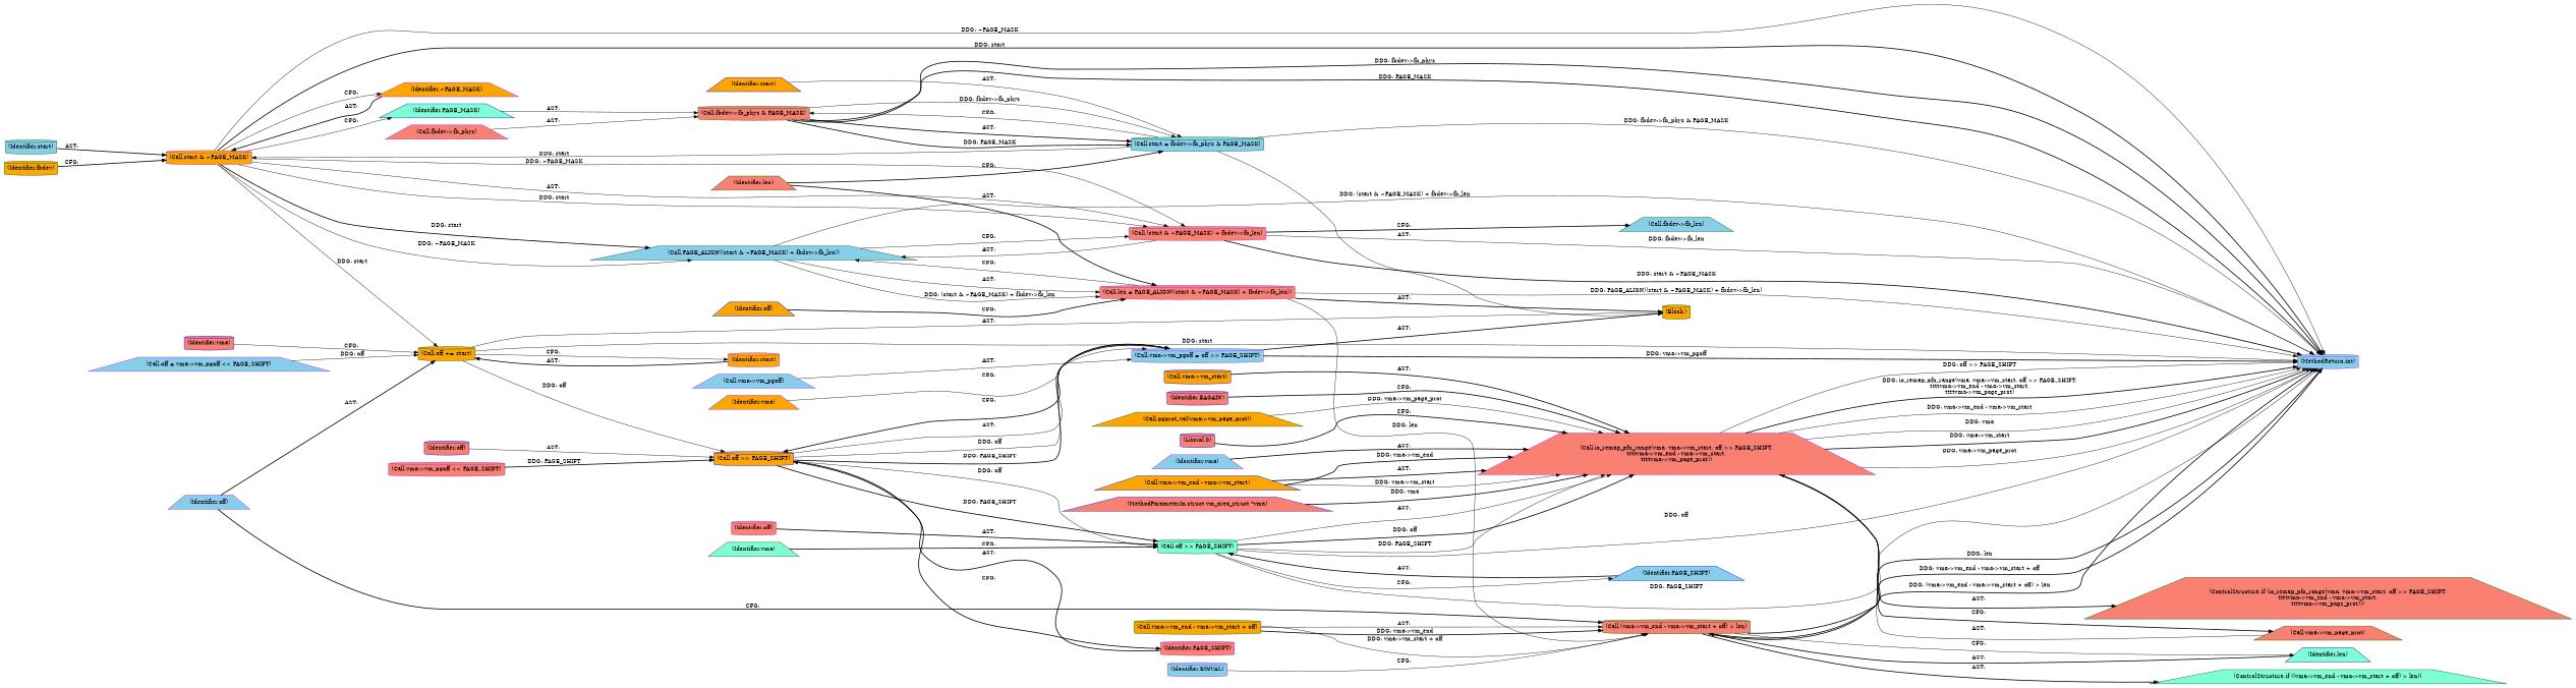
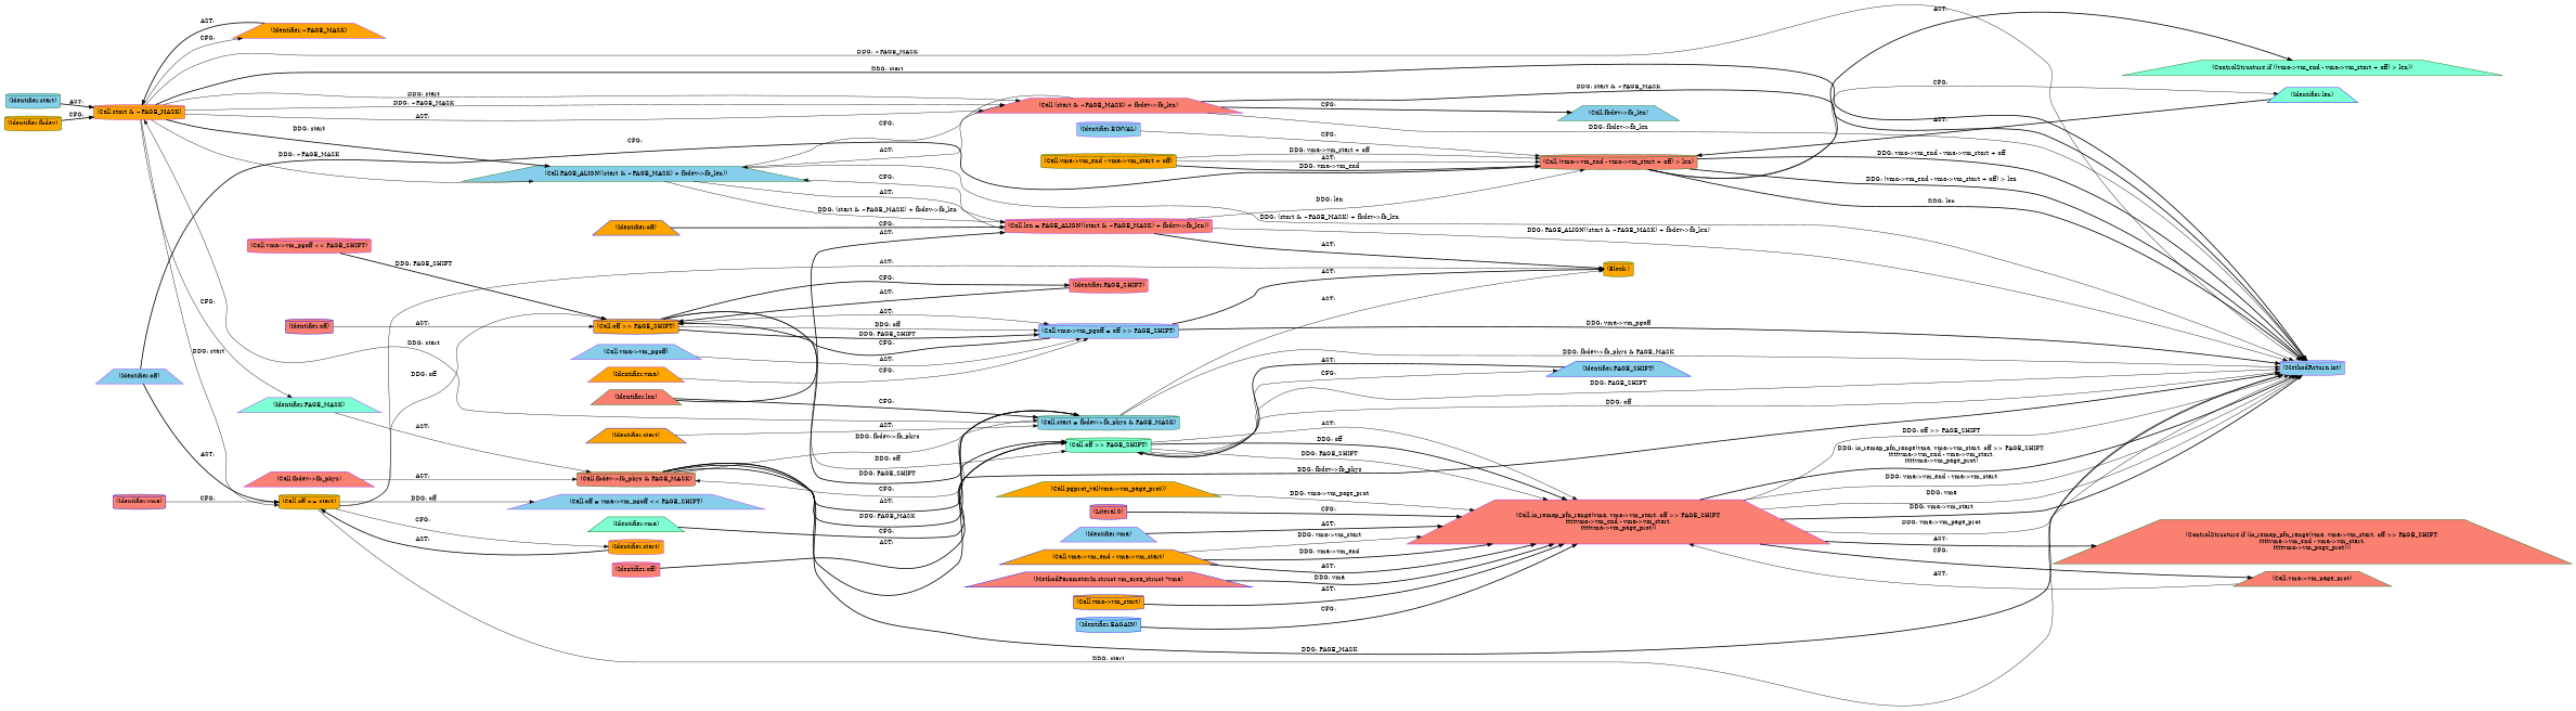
  digraph {
    rankdir=LR
    node [color=purple fillcolor=salmon shape=cylinder style=filled]
    edge [style=solid]
    n1 [fillcolor=orange label="(Call,start & ~PAGE_MASK)"]
    n2 [color=darkgreen fillcolor=skyblue label="(Call,PAGE_ALIGN((start & ~PAGE_MASK) + fbdev->fb_len))" shape=trapezium]
-   n3 [label="(Call,(start & ~PAGE_MASK) + fbdev->fb_len)"]
+   n3 [label="(Call,(start & ~PAGE_MASK) + fbdev->fb_len)" shape=trapezium]
    n4 [color=darkgreen fillcolor=orange label="(Call,off += start)"]
    n5 [fillcolor=skyblue label="(MethodReturn,int)"]
    n6 [fillcolor=orange label="(Identifier,~PAGE_MASK)" shape=trapezium]
-   n7 [color=blue fillcolor=aquamarine label="(Identifier,PAGE_MASK)" shape=trapezium]
+   n7 [fillcolor=aquamarine label="(Identifier,PAGE_MASK)" shape=trapezium]
    n8 [label="(Call,len = PAGE_ALIGN((start & ~PAGE_MASK) + fbdev->fb_len))"]
    n9 [color=darkgreen fillcolor=skyblue label="(Call,fbdev->fb_len)" shape=trapezium]
    n10 [color=darkgreen fillcolor=orange label="(Block,)"]
    n11 [color=blue fillcolor=orange label="(Call,off >> PAGE_SHIFT)"]
    n12 [fillcolor=orange label="(Identifier,start)"]
    n13 [color=darkgreen fillcolor=skyblue label="(Call,start = fbdev->fb_phys & PAGE_MASK)"]
    n14 [color=darkgreen label="(Call,fbdev->fb_phys & PAGE_MASK)"]
    n15 [color=darkgreen label="(Call,(vma->vm_end - vma->vm_start + off) > len)"]
    n16 [color=blue fillcolor=aquamarine label="(Identifier,len)" shape=trapezium]
    n17 [color=darkgreen fillcolor=aquamarine label="(ControlStructure,if ((vma->vm_end - vma->vm_start + off) > len))" shape=trapezium]
    n18 [fillcolor=skyblue label="(Call,vma->vm_pgoff = off >> PAGE_SHIFT)"]
    n19 [color=darkgreen fillcolor=aquamarine label="(Call,off >> PAGE_SHIFT)"]
    n20 [label="(Identifier,PAGE_SHIFT)"]
    n21 [label="(Call,io_remap_pfn_range(vma, vma->vm_start, off >> PAGE_SHIFT,\n\t\t\t\tvma->vm_end - vma->vm_start,\n\t\t\t\tvma->vm_page_prot))" shape=trapezium]
    n22 [color=blue fillcolor=skyblue label="(Identifier,PAGE_SHIFT)" shape=trapezium]
    n23 [color=darkgreen label="(ControlStructure,if (io_remap_pfn_range(vma, vma->vm_start, off >> PAGE_SHIFT,\n\t\t\t\tvma->vm_end - vma->vm_start,\n\t\t\t\tvma->vm_page_prot)))" shape=trapezium]
    n24 [color=darkgreen label="(Call,vma->vm_page_prot)" shape=trapezium]
    n25 [color=darkgreen fillcolor=orange label="(Call,pgprot_val(vma->vm_page_prot))" shape=trapezium]
    n26 [color=blue label="(Identifier,vma)"]
    n27 [fillcolor=skyblue label="(Call,off = vma->vm_pgoff << PAGE_SHIFT)" shape=trapezium]
    n28 [label="(Call,fbdev->fb_phys)" shape=trapezium]
    n29 [label="(Identifier,off)"]
    n30 [fillcolor=skyblue label="(Identifier,off)" shape=trapezium]
    n31 [color=blue label="(Identifier,off)"]
    n32 [color=blue label="(Literal,0)"]
    n33 [color=blue fillcolor=orange label="(Identifier,start)" shape=trapezium]
    n34 [fillcolor=skyblue label="(Call,vma->vm_pgoff)" shape=trapezium]
    n35 [color=darkgreen fillcolor=aquamarine label="(Identifier,vma)" shape=trapezium]
    n36 [fillcolor=skyblue label="(Identifier,vma)" shape=trapezium]
    n37 [color=darkgreen fillcolor=skyblue label="(Identifier,start)"]
    n38 [color=darkgreen label="(Identifier,len)" shape=trapezium]
    n39 [label="(Call,vma->vm_pgoff << PAGE_SHIFT)"]
    n40 [fillcolor=skyblue label="(Identifier,EINVAL)"]
    n41 [color=blue fillcolor=orange label="(Call,vma->vm_end - vma->vm_start)" shape=trapezium]
    n42 [color=blue label="(MethodParameterIn,struct vm_area_struct *vma)" shape=trapezium]
    n43 [color=darkgreen fillcolor=orange label="(Call,vma->vm_end - vma->vm_start + off)"]
    n44 [fillcolor=orange label="(Identifier,vma)" shape=trapezium]
    n45 [color=blue fillcolor=orange label="(Call,vma->vm_start)"]
    n46 [color=blue fillcolor=orange label="(Identifier,off)" shape=trapezium]
    n47 [color=darkgreen fillcolor=orange label="(Identifier,fbdev)"]
-   n48 [color=blue label="(Identifier,EAGAIN)"]
+   n48 [color=blue fillcolor=skyblue label="(Identifier,EAGAIN)"]
    n1 -> n2 [label="DDG: start" style=bold]
    n1 -> n2 [label="DDG: ~PAGE_MASK"]
    n1 -> n3 [label="AST: "]
    n1 -> n3 [label="DDG: start"]
    n1 -> n3 [label="DDG: ~PAGE_MASK"]
    n1 -> n4 [label="DDG: start"]
    n1 -> n5 [label="DDG: ~PAGE_MASK"]
    n1 -> n5 [label="DDG: start" style=bold]
    n1 -> n6 [label="CFG: "]
    n1 -> n7 [label="CFG: "]
    n2 -> n3 [label="CFG: "]
    n2 -> n5 [label="DDG: (start & ~PAGE_MASK) + fbdev->fb_len"]
    n2 -> n8 [label="AST: "]
    n2 -> n8 [label="DDG: (start & ~PAGE_MASK) + fbdev->fb_len"]
    n3 -> n2 [label="AST: "]
    n3 -> n5 [label="DDG: fbdev->fb_len"]
    n3 -> n5 [label="DDG: start & ~PAGE_MASK" style=bold]
    n3 -> n9 [label="CFG: " style=bold]
    n4 -> n5 [label="DDG: start"]
    n4 -> n10 [label="AST: "]
    n4 -> n11 [label="DDG: off"]
    n4 -> n12 [label="CFG: "]
    n6 -> n1 [label="AST: " style=bold]
    n7 -> n14 [label="AST: "]
    n8 -> n2 [label="CFG: "]
    n8 -> n5 [label="DDG: PAGE_ALIGN((start & ~PAGE_MASK) + fbdev->fb_len)"]
    n8 -> n10 [label="AST: " style=bold]
    n8 -> n15 [label="DDG: len"]
    n11 -> n18 [label="AST: "]
    n11 -> n18 [label="DDG: off"]
    n11 -> n18 [label="DDG: PAGE_SHIFT" style=bold]
    n11 -> n19 [label="DDG: off"]
    n11 -> n19 [label="DDG: PAGE_SHIFT" style=bold]
    n11 -> n20 [label="CFG: " style=bold]
    n12 -> n4 [label="AST: " style=bold]
    n13 -> n1 [label="DDG: start"]
    n13 -> n5 [label="DDG: fbdev->fb_phys & PAGE_MASK"]
    n13 -> n10 [label="AST: "]
    n13 -> n14 [label="CFG: "]
    n14 -> n5 [label="DDG: PAGE_MASK" style=bold]
    n14 -> n5 [label="DDG: fbdev->fb_phys" style=bold]
    n14 -> n13 [label="AST: " style=bold]
    n14 -> n13 [label="DDG: fbdev->fb_phys"]
    n14 -> n13 [label="DDG: PAGE_MASK" style=bold]
    n15 -> n5 [label="DDG: vma->vm_end - vma->vm_start + off" style=bold]
    n15 -> n5 [label="DDG: (vma->vm_end - vma->vm_start + off) > len" style=bold]
    n15 -> n5 [label="DDG: len" style=bold]
    n15 -> n16 [label="CFG: "]
    n15 -> n17 [label="AST: " style=bold]
    n16 -> n15 [label="AST: " style=bold]
    n18 -> n5 [label="DDG: vma->vm_pgoff" style=bold]
    n18 -> n10 [label="AST: " style=bold]
    n18 -> n11 [label="CFG: " style=bold]
    n19 -> n5 [label="DDG: off"]
    n19 -> n5 [label="DDG: PAGE_SHIFT"]
    n19 -> n21 [label="AST: "]
    n19 -> n21 [label="DDG: off" style=bold]
    n19 -> n21 [label="DDG: PAGE_SHIFT"]
    n19 -> n22 [label="CFG: "]
    n20 -> n11 [label="AST: " style=bold]
    n21 -> n5 [label="DDG: vma->vm_start" style=bold]
    n21 -> n5 [label="DDG: vma->vm_page_prot"]
    n21 -> n5 [label="DDG: off >> PAGE_SHIFT"]
    n21 -> n5 [label="DDG: io_remap_pfn_range(vma, vma->vm_start, off >> PAGE_SHIFT,\n\t\t\t\tvma->vm_end - vma->vm_start,\n\t\t\t\tvma->vm_page_prot)" style=bold]
    n21 -> n5 [label="DDG: vma->vm_end - vma->vm_start"]
    n21 -> n5 [label="DDG: vma"]
    n21 -> n23 [label="AST: " style=bold]
    n21 -> n24 [label="CFG: " style=bold]
    n22 -> n19 [label="AST: " style=bold]
    n24 -> n21 [label="AST: "]
    n25 -> n21 [label="DDG: vma->vm_page_prot"]
    n26 -> n4 [label="CFG: "]
-   n27 -> n4 [label="DDG: off"]
+   n4 -> n27 [label="DDG: off"]
    n28 -> n14 [label="AST: "]
    n29 -> n19 [label="AST: " style=bold]
    n30 -> n4 [label="AST: " style=bold]
    n30 -> n15 [label="CFG: " style=bold]
    n31 -> n11 [label="AST: "]
    n32 -> n21 [label="CFG: " style=bold]
    n33 -> n13 [label="AST: "]
    n34 -> n18 [label="AST: "]
    n35 -> n19 [label="CFG: " style=bold]
    n36 -> n21 [label="AST: " style=bold]
    n37 -> n1 [label="AST: " style=bold]
    n38 -> n8 [label="AST: " style=bold]
    n38 -> n13 [label="CFG: " style=bold]
    n39 -> n11 [label="DDG: PAGE_SHIFT" style=bold]
    n40 -> n15 [label="CFG: "]
    n41 -> n21 [label="AST: " style=bold]
    n41 -> n21 [label="DDG: vma->vm_start"]
    n41 -> n21 [label="DDG: vma->vm_end" style=bold]
    n42 -> n21 [label="DDG: vma" style=bold]
    n43 -> n15 [label="AST: "]
    n43 -> n15 [label="DDG: vma->vm_end" style=bold]
    n43 -> n15 [label="DDG: vma->vm_start + off"]
    n44 -> n18 [label="CFG: "]
    n45 -> n21 [label="AST: " style=bold]
    n46 -> n8 [label="CFG: " style=bold]
    n47 -> n1 [label="CFG: " style=bold]
    n48 -> n21 [label="CFG: " style=bold]
  }
